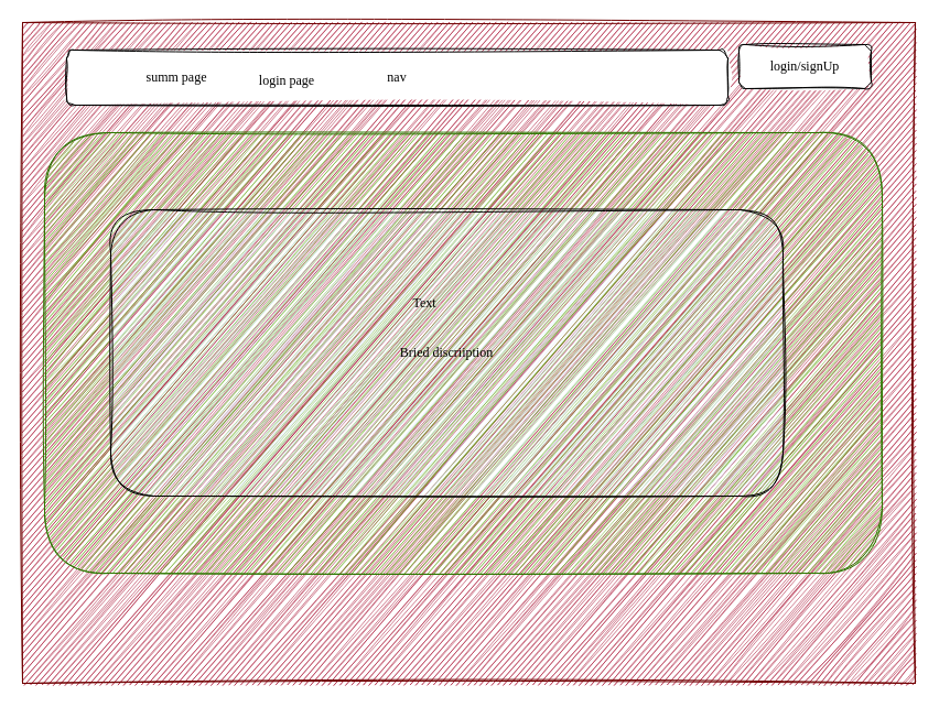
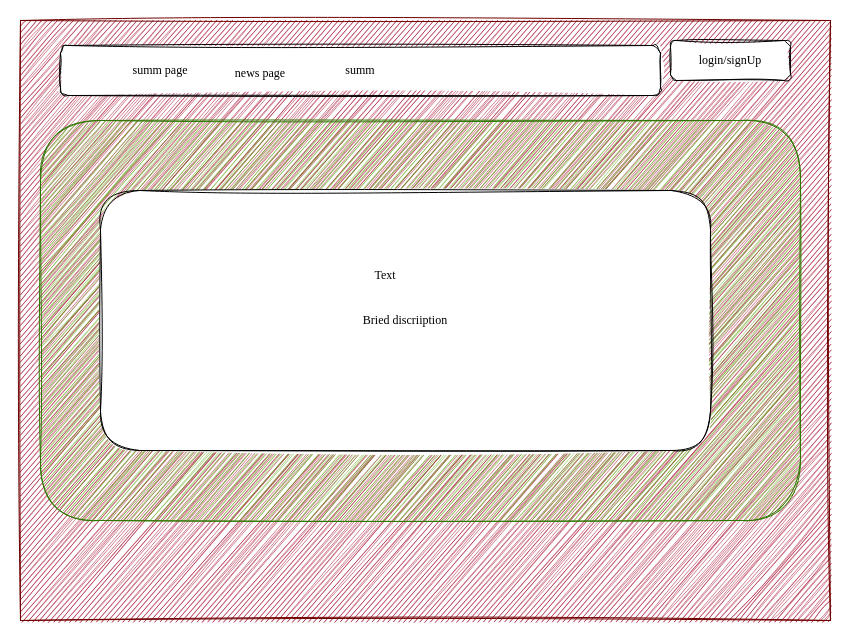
  <mxCell id="0" />
  <mxCell id="1" parent="0" />
  <mxCell id="2" value="" style="rounded=0;whiteSpace=wrap;html=1;sketch=1;hachureGap=4;jiggle=2;curveFitting=1;fontFamily=Architects Daughter;fontSource=https%3A%2F%2Ffonts.googleapis.com%2Fcss%3Ffamily%3DArchitects%2BDaughter;fillColor=#a20025;strokeColor=#6F0000;fontColor=#ffffff;" vertex="1" parent="1"><mxGeometry x="20" y="20" width="810" height="600" as="geometry" /></mxCell>
- <mxCell id="3" value="nav" style="rounded=1;whiteSpace=wrap;html=1;sketch=1;hachureGap=4;jiggle=2;curveFitting=1;fontFamily=Architects Daughter;fontSource=https%3A%2F%2Ffonts.googleapis.com%2Fcss%3Ffamily%3DArchitects%2BDaughter;" vertex="1" parent="1"><mxGeometry x="60" y="45" width="600" height="50" as="geometry" /></mxCell>
+ <mxCell id="3" value="summ" style="rounded=1;whiteSpace=wrap;html=1;sketch=1;hachureGap=4;jiggle=2;curveFitting=1;fontFamily=Architects Daughter;fontSource=https%3A%2F%2Ffonts.googleapis.com%2Fcss%3Ffamily%3DArchitects%2BDaughter;" vertex="1" parent="1"><mxGeometry x="60" y="45" width="600" height="50" as="geometry" /></mxCell>
  <mxCell id="4" value="login/signUp" style="rounded=1;whiteSpace=wrap;html=1;sketch=1;hachureGap=4;jiggle=2;curveFitting=1;fontFamily=Architects Daughter;fontSource=https%3A%2F%2Ffonts.googleapis.com%2Fcss%3Ffamily%3DArchitects%2BDaughter;" vertex="1" parent="1"><mxGeometry x="670" y="40" width="120" height="40" as="geometry" /></mxCell>
  <mxCell id="5" value="" style="rounded=1;whiteSpace=wrap;html=1;sketch=1;hachureGap=4;jiggle=2;curveFitting=1;fontFamily=Architects Daughter;fontSource=https%3A%2F%2Ffonts.googleapis.com%2Fcss%3Ffamily%3DArchitects%2BDaughter;fillColor=#60a917;strokeColor=#2D7600;fontColor=#ffffff;" vertex="1" parent="1"><mxGeometry x="40" y="120" width="760" height="400" as="geometry" /></mxCell>
- <mxCell id="6" value="Bried discriiption" style="rounded=1;whiteSpace=wrap;html=1;sketch=1;hachureGap=4;jiggle=2;curveFitting=1;fontFamily=Architects Daughter;fontSource=https%3A%2F%2Ffonts.googleapis.com%2Fcss%3Ffamily%3DArchitects%2BDaughter;fillColor=#dae8fc;" vertex="1" parent="1"><mxGeometry x="100" y="190" width="610" height="260" as="geometry" /></mxCell>
+ <mxCell id="6" value="Bried discriiption" style="rounded=1;whiteSpace=wrap;html=1;sketch=1;hachureGap=4;jiggle=2;curveFitting=1;fontFamily=Architects Daughter;fontSource=https%3A%2F%2Ffonts.googleapis.com%2Fcss%3Ffamily%3DArchitects%2BDaughter;" vertex="1" parent="1"><mxGeometry x="100" y="190" width="610" height="260" as="geometry" /></mxCell>
  <mxCell id="7" value="summ page" style="text;html=1;align=center;verticalAlign=middle;whiteSpace=wrap;rounded=0;fontFamily=Architects Daughter;fontSource=https%3A%2F%2Ffonts.googleapis.com%2Fcss%3Ffamily%3DArchitects%2BDaughter;points=[[0,0,0,0,0],[0,0.25,0,0,0],[0,0.5,0,0,0],[0,0.75,0,0,0],[0,1,0,0,0],[0.25,0,0,0,0],[0.25,1,0,0,0],[0.5,0,0,0,0],[0.5,1,0,0,0],[0.75,0,0,0,0],[0.75,1,0,0,0],[1,0,0,0,0],[1,0.25,0,0,0],[1,0.5,0,0,0],[1,0.75,0,0,0],[1,1,0,0,0]];" vertex="1" parent="1"><mxGeometry x="120" y="55" width="80" height="30" as="geometry" /></mxCell>
  <mxCell id="8" value="Text" style="text;html=1;align=center;verticalAlign=middle;whiteSpace=wrap;rounded=0;fontFamily=Architects Daughter;fontSource=https%3A%2F%2Ffonts.googleapis.com%2Fcss%3Ffamily%3DArchitects%2BDaughter;" vertex="1" parent="1"><mxGeometry x="355" y="260" width="60" height="30" as="geometry" /></mxCell>
- <mxCell id="9" value="login page&lt;div&gt;&lt;br&gt;&lt;/div&gt;" style="text;html=1;align=center;verticalAlign=middle;whiteSpace=wrap;rounded=0;fontFamily=Architects Daughter;fontSource=https%3A%2F%2Ffonts.googleapis.com%2Fcss%3Ffamily%3DArchitects%2BDaughter;" vertex="1" parent="1"><mxGeometry x="220" y="65" width="80" height="30" as="geometry" /></mxCell>
+ <mxCell id="9" value="news page&lt;div&gt;&lt;br&gt;&lt;/div&gt;" style="text;html=1;align=center;verticalAlign=middle;whiteSpace=wrap;rounded=0;fontFamily=Architects Daughter;fontSource=https%3A%2F%2Ffonts.googleapis.com%2Fcss%3Ffamily%3DArchitects%2BDaughter;" vertex="1" parent="1"><mxGeometry x="220" y="65" width="80" height="30" as="geometry" /></mxCell>
